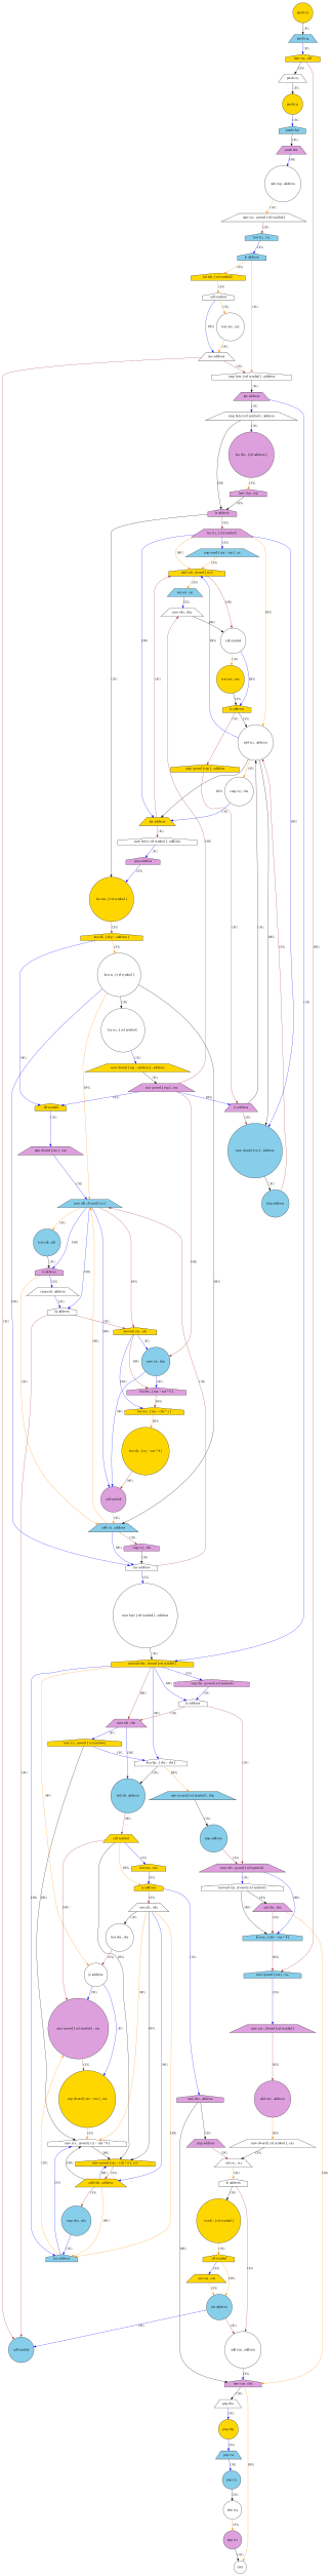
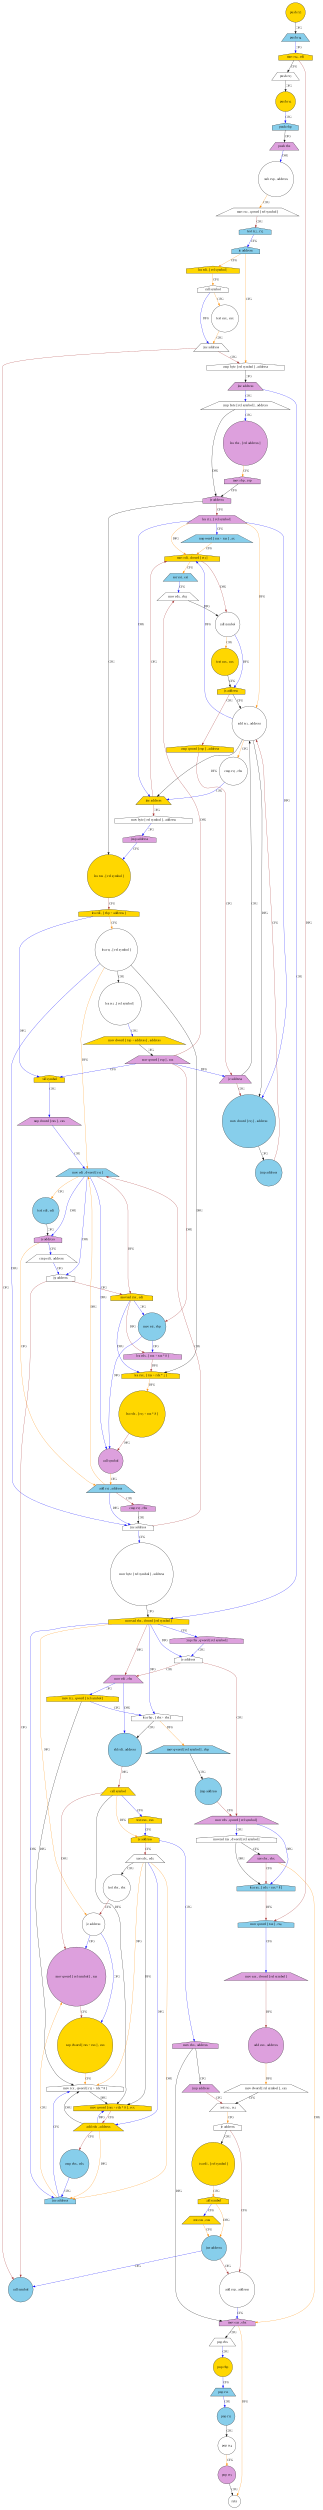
  digraph {
    fontname="Playfair Display"
    node [fillcolor=white fontname="Playfair Display" shape=house style=filled]
    edge [color=blue fontname="Playfair Display"]
    n1 [fillcolor=gold label="push r15" shape=circle]
    n2 [fillcolor=skyblue label="push r14" shape=trapezium]
    n3 [fillcolor=gold label="mov r14 , rdi"]
    n4 [label="push r13" shape=trapezium]
    n5 [fillcolor=skyblue label="mov qword [ rax ] , r14"]
    n6 [fillcolor=gold label="push r12" shape=circle]
    n7 [fillcolor=plum label="mov eax , dword [ rel symbol ]" shape=trapezium]
    n8 [fillcolor=skyblue label="push rbp"]
    n9 [fillcolor=plum label="push rbx" shape=trapezium]
    n10 [label="sub rsp , address" shape=circle]
    n11 [label="mov r12 , qword [ rel symbol ]" shape=trapezium]
    n12 [fillcolor=skyblue label="test r12 , r12"]
    n13 [fillcolor=skyblue label="je address"]
    n14 [label="cmp byte [ rel symbol ] , address"]
    n15 [fillcolor=gold label="lea rdi , [ rel symbol ]"]
    n16 [fillcolor=plum label="jne address" shape=trapezium]
    n17 [label="call symbol"]
    n18 [fillcolor=gold label="movsxd rbx , dword [ rel symbol ]"]
    n19 [label="cmp byte [ rel symbol ] , address" shape=trapezium]
    n20 [label="test eax , eax" shape=circle]
    n21 [label="jne address" shape=trapezium]
    n22 [fillcolor=plum label="cmp rbx , qword [ rel symbol ]"]
    n23 [label="je address"]
    n24 [fillcolor=plum label="mov rdi , rbx" shape=trapezium]
    n25 [label="lea rbp , [ rbx + rbx ]"]
    n26 [label="je address" shape=circle]
    n27 [fillcolor=skyblue label="jne address"]
    n28 [fillcolor=plum label="lea rbx , [ rel address ]" shape=circle]
    n29 [fillcolor=plum label="je address"]
    n30 [fillcolor=plum label="mov rdx , qword [ rel symbol ]" shape=trapezium]
    n31 [fillcolor=gold label="mov r13 , qword [ rel symbol ]"]
    n32 [fillcolor=skyblue label="shl rdi , address" shape=circle]
    n33 [fillcolor=skyblue label="mov qword [ rel symbol ] , rbp" shape=trapezium]
    n34 [fillcolor=plum label="mov qword [ rel symbol ] , rax" shape=circle]
    n35 [fillcolor=gold label="nop dword [ rax + rax ] , eax" shape=circle]
    n36 [label="mov rcx , qword [ r13 + rdx * 8 ]"]
    n37 [fillcolor=plum label="mov rbp , rsp"]
    n38 [fillcolor=plum label="lea r13 , [ rel symbol ]" shape=trapezium]
    n39 [fillcolor=gold label="lea rax , [ rel symbol ]" shape=circle]
    n40 [fillcolor=skyblue label="call symbol" shape=circle]
    n41 [label="movsxd rax , dword [ rel symbol ]"]
    n42 [fillcolor=skyblue label="lea rax , [ rdx + rax * 8 ]"]
    n43 [fillcolor=gold label="call symbol" shape=trapezium]
    n44 [fillcolor=plum label="xor ebx , ebx" shape=trapezium]
    n45 [fillcolor=skyblue label="nop word [ rax + rax ] , ax" shape=trapezium]
    n46 [fillcolor=gold label="mov edi , dword [ r13 ]"]
    n47 [label="add r13 , address" shape=circle]
    n48 [fillcolor=gold label="jne address" shape=trapezium]
    n49 [fillcolor=skyblue label="mov dword [ r13 ] , address" shape=circle]
    n50 [fillcolor=gold label="lea rdi , [ rbp + address ]"]
    n51 [fillcolor=skyblue label="xor esi , esi" shape=trapezium]
    n52 [label="call symbol" shape=circle]
    n53 [label="cmp r13 , rbx" shape=circle]
    n54 [label="mov byte [ rel symbol ] , address"]
    n55 [fillcolor=skyblue label="jmp address" shape=circle]
    n56 [label="lea r15 , [ rel symbol ]" shape=circle]
    n57 [fillcolor=gold label="call symbol"]
    n58 [fillcolor=gold label="mov qword [ rax + rdx * 8 ] , rcx"]
    n59 [fillcolor=skyblue label="jmp address" shape=circle]
    n60 [fillcolor=gold label="test rax , rax"]
    n61 [fillcolor=gold label="je address"]
    n62 [fillcolor=plum label="mov ebx , address"]
    n63 [label="xor edx , edx" shape=trapezium]
    n64 [fillcolor=gold label="add rdx , address" shape=trapezium]
    n65 [fillcolor=plum label="jmp address" shape=trapezium]
    n66 [fillcolor=plum label="mov eax , ebx"]
    n67 [label="test rbx , rbx" shape=circle]
    n68 [label="test r12 , r12" shape=trapezium]
    n69 [label="pop rbx" shape=trapezium]
    n70 [label=retn shape=circle]
    n71 [fillcolor=skyblue label="cmp rbx , rdx" shape=circle]
    n72 [fillcolor=plum label="add eax , address" shape=circle]
    n73 [label="mov dword [ rel symbol ] , eax" shape=trapezium]
    n74 [label="je address"]
    n75 [label="add rsp , address" shape=circle]
    n76 [fillcolor=gold label="lea rdi , [ rel symbol ]" shape=circle]
    n77 [label="mov rdx , rbp" shape=trapezium]
    n78 [fillcolor=gold label="test eax , eax" shape=circle]
    n79 [fillcolor=gold label="js address"]
    n80 [label="lea r13 , [ rel symbol ]" shape=circle]
    n81 [fillcolor=skyblue label="mov edi , dword [ r15 ]" shape=trapezium]
    n82 [fillcolor=skyblue label="add r15 , address" shape=trapezium]
    n83 [label="jne address"]
    n84 [fillcolor=plum label="nop dword [ rax ] , eax" shape=trapezium]
    n85 [fillcolor=gold label="mov dword [ rsp + address ] , address" shape=trapezium]
    n86 [label="jg address"]
    n87 [fillcolor=gold label="movsxd rax , edi"]
    n88 [fillcolor=skyblue label="test edi , edi" shape=circle]
    n89 [fillcolor=plum label="js address"]
    n90 [fillcolor=plum label="call symbol" shape=circle]
    n91 [fillcolor=plum label="cmp r15 , rbx"]
    n92 [label="mov byte [ rel symbol ] , address" shape=circle]
    n93 [fillcolor=plum label="mov qword [ rsp ] , rax" shape=trapezium]
    n94 [fillcolor=plum label="je address" shape=trapezium]
    n95 [fillcolor=skyblue label="mov rsi , rbp" shape=circle]
    n96 [fillcolor=plum label="lea rdx , [ rax + rax * 8 ]"]
    n97 [fillcolor=gold label="lea rax , [ rax + rdx * 2 ]"]
    n98 [label="cmp edi , address" shape=trapezium]
    n99 [fillcolor=gold label="pop rbp" shape=circle]
    n100 [fillcolor=skyblue label="pop r12" shape=trapezium]
    n101 [fillcolor=skyblue label="pop r13" shape=circle]
    n102 [label="pop r14" shape=circle]
    n103 [fillcolor=plum label="pop r15" shape=circle]
    n104 [fillcolor=gold label="call symbol"]
    n105 [fillcolor=gold label="test eax , eax" shape=trapezium]
    n106 [fillcolor=skyblue label="jne address" shape=circle]
    n107 [fillcolor=plum label="jmp address"]
    n108 [fillcolor=gold label="cmp qword [ rsp ] , address"]
    n109 [fillcolor=gold label="lea rdx , [ r13 + rax * 8 ]" shape=circle]
    n1 -> n2 [color=black label=CFG]
    n2 -> n3 [label=CFG]
    n3 -> n4 [color=black label=CFG]
    n3 -> n5 [color=brown label=DFG]
    n4 -> n6 [color=black label=CFG]
    n5 -> n7 [label=CFG]
    n6 -> n8 [label=CFG]
    n7 -> n72 [color=brown label=DFG]
    n8 -> n9 [color=black label=CFG]
    n9 -> n10 [label=DFG]
    n10 -> n11 [color=darkorange label=CFG]
    n11 -> n12 [color=brown label=CFG]
    n12 -> n13 [label=CFG]
    n13 -> n14 [color=darkorange label=CFG]
    n13 -> n15 [color=darkorange label=CFG]
    n14 -> n16 [color=black label=CFG]
    n15 -> n17 [color=darkorange label=CFG]
    n16 -> n18 [label=CFG]
    n16 -> n19 [label=CFG]
    n17 -> n20 [color=darkorange label=CFG]
    n17 -> n21 [label=DFG]
    n18 -> n22 [label=CFG]
    n18 -> n23 [label=DFG]
    n18 -> n24 [color=brown label=DFG]
    n18 -> n25 [label=DFG]
    n18 -> n26 [color=darkorange label=DFG]
    n18 -> n27 [label=DFG]
    n19 -> n28 [label=CFG]
    n19 -> n29 [color=black label=DFG]
    n20 -> n21 [color=darkorange label=CFG]
    n21 -> n14 [color=brown label=CFG]
    n21 -> n40 [color=brown label=CFG]
    n22 -> n23 [label=CFG]
    n23 -> n24 [color=brown label=CFG]
    n23 -> n30 [color=brown label=CFG]
    n24 -> n31 [label=CFG]
    n24 -> n32 [label=DFG]
    n25 -> n32 [color=black label=CFG]
    n25 -> n33 [color=darkorange label=DFG]
    n26 -> n34 [label=CFG]
    n26 -> n35 [label=CFG]
    n27 -> n34 [color=darkorange label=CFG]
    n27 -> n36 [label=CFG]
    n28 -> n37 [color=darkorange label=CFG]
    n29 -> n38 [color=brown label=CFG]
    n29 -> n39 [color=black label=CFG]
    n30 -> n41 [label=CFG]
    n30 -> n42 [label=DFG]
    n31 -> n25 [label=CFG]
    n31 -> n36 [color=black label=DFG]
    n32 -> n43 [color=brown label=DFG]
    n33 -> n59 [color=black label=CFG]
    n34 -> n35 [color=brown label=CFG]
    n35 -> n36 [color=darkorange label=CFG]
    n36 -> n58 [color=black label=DFG]
    n37 -> n29 [color=black label=CFG]
    n38 -> n45 [label=CFG]
    n38 -> n46 [color=darkorange label=DFG]
    n38 -> n47 [color=darkorange label=DFG]
    n38 -> n48 [label=DFG]
    n38 -> n49 [label=DFG]
    n39 -> n50 [color=brown label=CFG]
    n41 -> n42 [color=black label=DFG]
    n41 -> n44 [color=black label=CFG]
    n42 -> n5 [color=brown label=DFG]
    n43 -> n34 [color=brown label=DFG]
    n43 -> n58 [color=black label=DFG]
    n43 -> n60 [label=CFG]
    n43 -> n61 [color=darkorange label=DFG]
    n44 -> n42 [color=brown label=CFG]
    n44 -> n66 [color=darkorange label=DFG]
    n45 -> n46 [color=darkorange label=CFG]
    n46 -> n51 [color=darkorange label=CFG]
    n46 -> n52 [color=brown label=DFG]
    n47 -> n46 [label=DFG]
    n47 -> n48 [color=black label=DFG]
    n47 -> n49 [color=black label=DFG]
    n47 -> n53 [color=darkorange label=CFG]
    n48 -> n46 [color=brown label=CFG]
    n48 -> n54 [color=brown label=CFG]
    n49 -> n55 [color=black label=CFG]
    n50 -> n56 [color=darkorange label=CFG]
    n50 -> n57 [label=DFG]
    n51 -> n77 [label=CFG]
    n52 -> n78 [color=darkorange label=CFG]
    n52 -> n79 [label=DFG]
    n53 -> n48 [label=CFG]
    n54 -> n107 [label=CFG]
    n55 -> n47 [color=brown label=CFG]
    n56 -> n80 [color=black label=CFG]
    n56 -> n81 [color=darkorange label=DFG]
-   n56 -> n82 [color=black label=DFG]
+   n56 -> n97 [color=black label=DFG]
    n56 -> n83 [label=DFG]
    n57 -> n84 [label=CFG]
    n58 -> n64 [color=brown label=CFG]
    n59 -> n30 [color=brown label=CFG]
    n60 -> n61 [label=CFG]
    n61 -> n62 [label=CFG]
    n61 -> n63 [color=brown label=CFG]
    n62 -> n65 [color=black label=CFG]
    n62 -> n66 [color=black label=DFG]
    n63 -> n27 [color=darkorange label=DFG]
    n63 -> n36 [color=darkorange label=DFG]
    n63 -> n58 [color=black label=DFG]
    n63 -> n64 [label=DFG]
    n63 -> n67 [color=black label=CFG]
    n64 -> n27 [color=darkorange label=DFG]
    n64 -> n36 [color=black label=DFG]
    n64 -> n58 [label=DFG]
    n64 -> n71 [color=brown label=CFG]
    n65 -> n68 [color=brown label=CFG]
    n66 -> n69 [color=black label=CFG]
    n66 -> n70 [color=darkorange label=DFG]
    n67 -> n26 [color=brown label=CFG]
    n68 -> n74 [color=darkorange label=CFG]
    n69 -> n99 [label=CFG]
    n71 -> n27 [label=CFG]
    n72 -> n73 [color=darkorange label=DFG]
    n73 -> n68 [color=black label=CFG]
    n74 -> n75 [color=brown label=CFG]
    n74 -> n76 [color=black label=CFG]
    n75 -> n66 [label=CFG]
    n76 -> n104 [color=darkorange label=CFG]
    n77 -> n52 [color=black label=DFG]
    n78 -> n79 [color=black label=CFG]
    n79 -> n47 [color=black label=CFG]
    n79 -> n108 [color=brown label=CFG]
    n80 -> n85 [label=CFG]
    n81 -> n86 [label=DFG]
    n81 -> n87 [color=brown label=DFG]
    n81 -> n88 [color=darkorange label=CFG]
    n81 -> n89 [label=DFG]
    n81 -> n90 [label=DFG]
    n82 -> n81 [color=darkorange label=DFG]
    n82 -> n83 [label=DFG]
    n82 -> n91 [color=brown label=CFG]
    n83 -> n81 [color=brown label=CFG]
    n83 -> n92 [label=CFG]
    n84 -> n81 [label=CFG]
    n85 -> n93 [color=black label=CFG]
    n86 -> n40 [color=brown label=CFG]
    n86 -> n87 [color=brown label=CFG]
    n87 -> n95 [label=CFG]
    n87 -> n96 [color=brown label=DFG]
    n87 -> n97 [label=DFG]
    n88 -> n89 [color=black label=CFG]
    n89 -> n82 [color=darkorange label=CFG]
    n89 -> n98 [label=CFG]
    n90 -> n82 [color=darkorange label=CFG]
    n91 -> n83 [color=black label=CFG]
    n92 -> n18 [color=black label=CFG]
    n93 -> n57 [label=CFG]
    n93 -> n77 [color=brown label=DFG]
    n93 -> n94 [label=DFG]
    n93 -> n95 [color=brown label=DFG]
    n94 -> n47 [color=black label=CFG]
    n94 -> n49 [color=brown label=CFG]
    n95 -> n90 [label=DFG]
    n95 -> n96 [label=CFG]
    n96 -> n97 [color=brown label=DFG]
    n97 -> n109 [color=darkorange label=DFG]
    n98 -> n86 [label=CFG]
    n99 -> n100 [label=CFG]
    n100 -> n101 [label=CFG]
    n101 -> n102 [color=black label=CFG]
    n102 -> n103 [color=darkorange label=CFG]
    n103 -> n70 [color=black label=CFG]
    n104 -> n105 [label=CFG]
    n104 -> n106 [color=darkorange label=DFG]
    n105 -> n106 [color=darkorange label=CFG]
    n106 -> n40 [label=CFG]
    n106 -> n75 [color=brown label=CFG]
    n107 -> n39 [label=CFG]
    n108 -> n94 [color=brown label=CFG]
    n109 -> n90 [color=brown label=DFG]
  }
